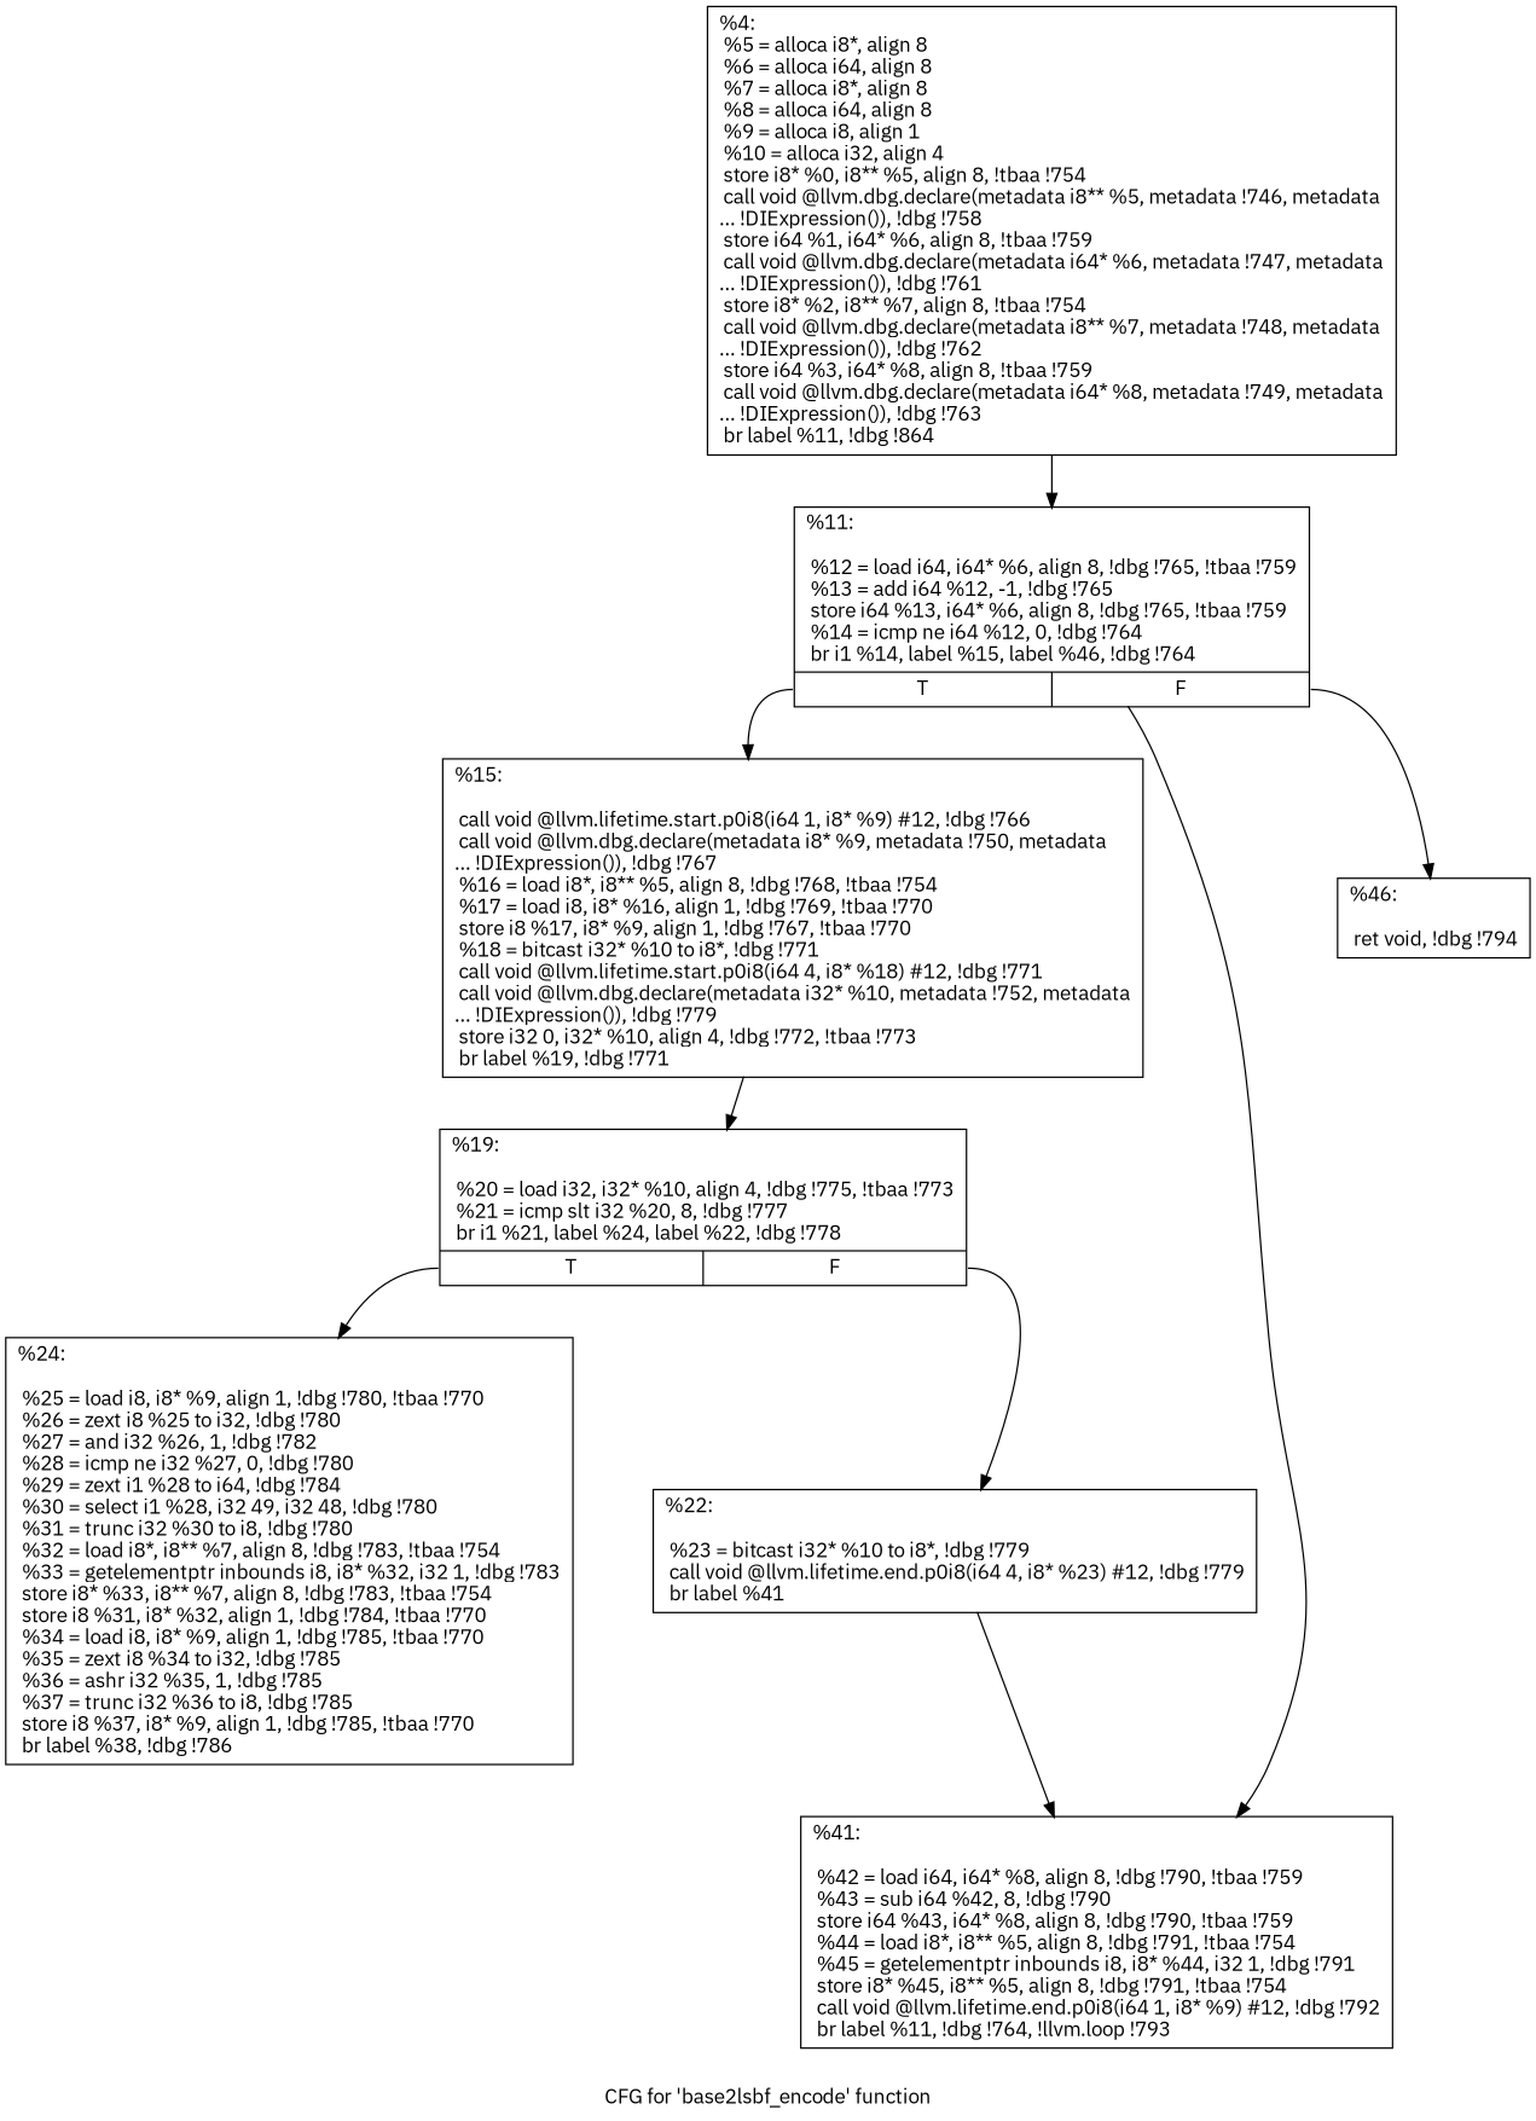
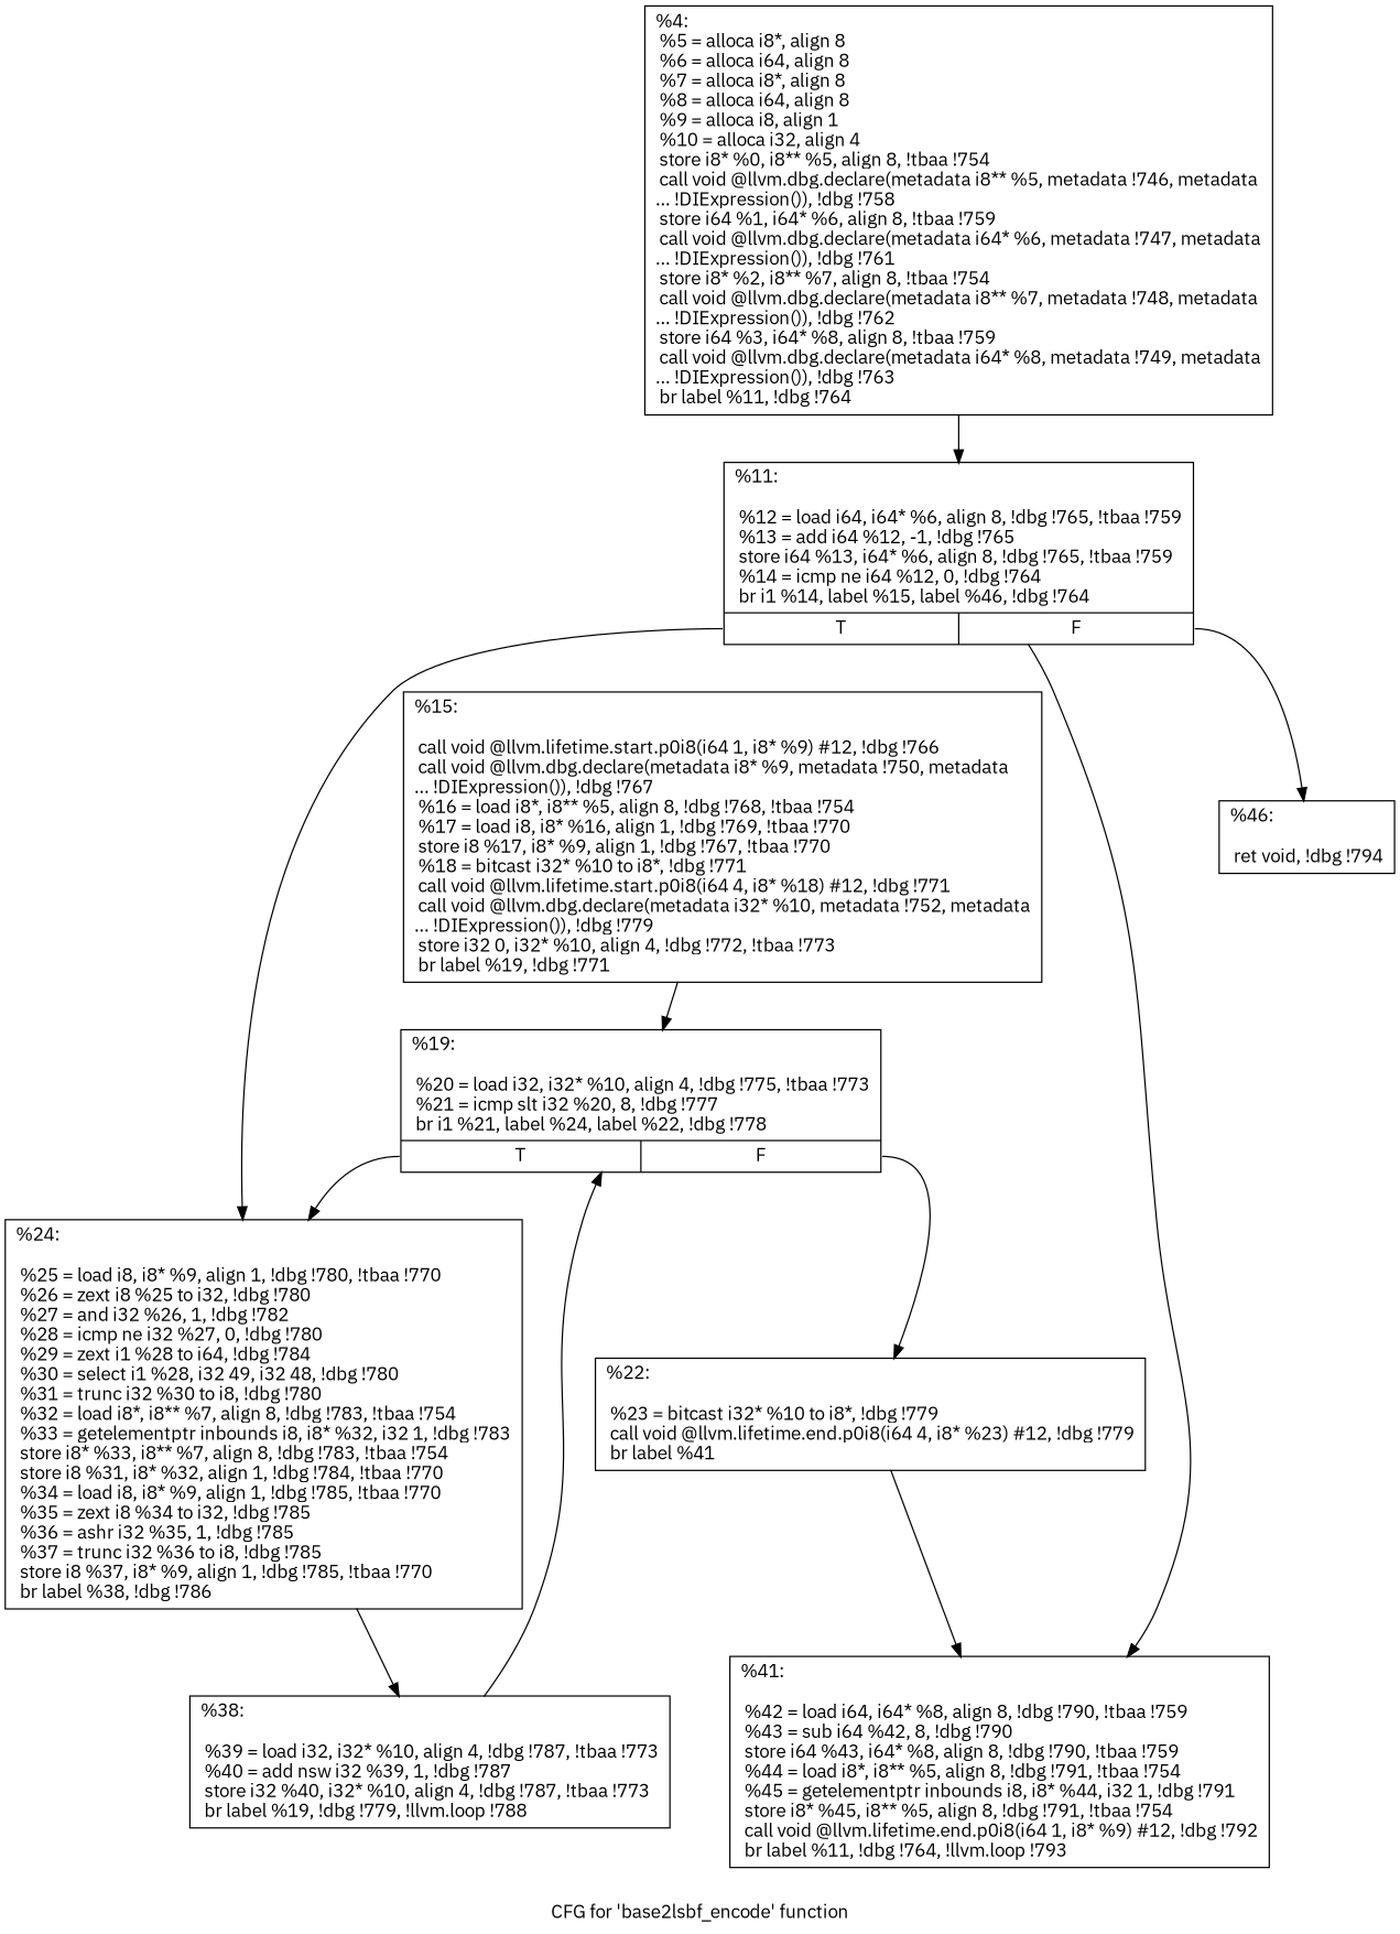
  digraph {
    fontname="IBM Plex Sans"
    label="CFG for 'base2lsbf_encode' function"
    node [fontname="IBM Plex Sans" shape=record]
    edge [fontname="IBM Plex Sans"]
-   n1 [label="{%4:\l  %5 = alloca i8*, align 8\l  %6 = alloca i64, align 8\l  %7 = alloca i8*, align 8\l  %8 = alloca i64, align 8\l  %9 = alloca i8, align 1\l  %10 = alloca i32, align 4\l  store i8* %0, i8** %5, align 8, !tbaa !754\l  call void @llvm.dbg.declare(metadata i8** %5, metadata !746, metadata\l... !DIExpression()), !dbg !758\l  store i64 %1, i64* %6, align 8, !tbaa !759\l  call void @llvm.dbg.declare(metadata i64* %6, metadata !747, metadata\l... !DIExpression()), !dbg !761\l  store i8* %2, i8** %7, align 8, !tbaa !754\l  call void @llvm.dbg.declare(metadata i8** %7, metadata !748, metadata\l... !DIExpression()), !dbg !762\l  store i64 %3, i64* %8, align 8, !tbaa !759\l  call void @llvm.dbg.declare(metadata i64* %8, metadata !749, metadata\l... !DIExpression()), !dbg !763\l  br label %11, !dbg !864\l}"]
+   n1 [label="{%4:\l  %5 = alloca i8*, align 8\l  %6 = alloca i64, align 8\l  %7 = alloca i8*, align 8\l  %8 = alloca i64, align 8\l  %9 = alloca i8, align 1\l  %10 = alloca i32, align 4\l  store i8* %0, i8** %5, align 8, !tbaa !754\l  call void @llvm.dbg.declare(metadata i8** %5, metadata !746, metadata\l... !DIExpression()), !dbg !758\l  store i64 %1, i64* %6, align 8, !tbaa !759\l  call void @llvm.dbg.declare(metadata i64* %6, metadata !747, metadata\l... !DIExpression()), !dbg !761\l  store i8* %2, i8** %7, align 8, !tbaa !754\l  call void @llvm.dbg.declare(metadata i8** %7, metadata !748, metadata\l... !DIExpression()), !dbg !762\l  store i64 %3, i64* %8, align 8, !tbaa !759\l  call void @llvm.dbg.declare(metadata i64* %8, metadata !749, metadata\l... !DIExpression()), !dbg !763\l  br label %11, !dbg !764\l}"]
    n2 [label="{%11:\l\l  %12 = load i64, i64* %6, align 8, !dbg !765, !tbaa !759\l  %13 = add i64 %12, -1, !dbg !765\l  store i64 %13, i64* %6, align 8, !dbg !765, !tbaa !759\l  %14 = icmp ne i64 %12, 0, !dbg !764\l  br i1 %14, label %15, label %46, !dbg !764\l|{<s0>T|<s1>F}}"]
    n3 [label="{%15:\l\l  call void @llvm.lifetime.start.p0i8(i64 1, i8* %9) #12, !dbg !766\l  call void @llvm.dbg.declare(metadata i8* %9, metadata !750, metadata\l... !DIExpression()), !dbg !767\l  %16 = load i8*, i8** %5, align 8, !dbg !768, !tbaa !754\l  %17 = load i8, i8* %16, align 1, !dbg !769, !tbaa !770\l  store i8 %17, i8* %9, align 1, !dbg !767, !tbaa !770\l  %18 = bitcast i32* %10 to i8*, !dbg !771\l  call void @llvm.lifetime.start.p0i8(i64 4, i8* %18) #12, !dbg !771\l  call void @llvm.dbg.declare(metadata i32* %10, metadata !752, metadata\l... !DIExpression()), !dbg !779\l  store i32 0, i32* %10, align 4, !dbg !772, !tbaa !773\l  br label %19, !dbg !771\l}"]
    n4 [label="{%46:\l\l  ret void, !dbg !794\l}"]
    n5 [label="{%41:\l\l  %42 = load i64, i64* %8, align 8, !dbg !790, !tbaa !759\l  %43 = sub i64 %42, 8, !dbg !790\l  store i64 %43, i64* %8, align 8, !dbg !790, !tbaa !759\l  %44 = load i8*, i8** %5, align 8, !dbg !791, !tbaa !754\l  %45 = getelementptr inbounds i8, i8* %44, i32 1, !dbg !791\l  store i8* %45, i8** %5, align 8, !dbg !791, !tbaa !754\l  call void @llvm.lifetime.end.p0i8(i64 1, i8* %9) #12, !dbg !792\l  br label %11, !dbg !764, !llvm.loop !793\l}"]
    n6 [label="{%19:\l\l  %20 = load i32, i32* %10, align 4, !dbg !775, !tbaa !773\l  %21 = icmp slt i32 %20, 8, !dbg !777\l  br i1 %21, label %24, label %22, !dbg !778\l|{<s0>T|<s1>F}}"]
    n7 [label="{%24:\l\l  %25 = load i8, i8* %9, align 1, !dbg !780, !tbaa !770\l  %26 = zext i8 %25 to i32, !dbg !780\l  %27 = and i32 %26, 1, !dbg !782\l  %28 = icmp ne i32 %27, 0, !dbg !780\l  %29 = zext i1 %28 to i64, !dbg !784\l  %30 = select i1 %28, i32 49, i32 48, !dbg !780\l  %31 = trunc i32 %30 to i8, !dbg !780\l  %32 = load i8*, i8** %7, align 8, !dbg !783, !tbaa !754\l  %33 = getelementptr inbounds i8, i8* %32, i32 1, !dbg !783\l  store i8* %33, i8** %7, align 8, !dbg !783, !tbaa !754\l  store i8 %31, i8* %32, align 1, !dbg !784, !tbaa !770\l  %34 = load i8, i8* %9, align 1, !dbg !785, !tbaa !770\l  %35 = zext i8 %34 to i32, !dbg !785\l  %36 = ashr i32 %35, 1, !dbg !785\l  %37 = trunc i32 %36 to i8, !dbg !785\l  store i8 %37, i8* %9, align 1, !dbg !785, !tbaa !770\l  br label %38, !dbg !786\l}"]
    n8 [label="{%22:\l\l  %23 = bitcast i32* %10 to i8*, !dbg !779\l  call void @llvm.lifetime.end.p0i8(i64 4, i8* %23) #12, !dbg !779\l  br label %41\l}"]
+   n9 [label="{%38:\l\l  %39 = load i32, i32* %10, align 4, !dbg !787, !tbaa !773\l  %40 = add nsw i32 %39, 1, !dbg !787\l  store i32 %40, i32* %10, align 4, !dbg !787, !tbaa !773\l  br label %19, !dbg !779, !llvm.loop !788\l}"]
    n1 -> n2
-   n2 -> n3 [tailport=s0]
+   n2 -> n7 [tailport=s0]
    n2 -> n4 [tailport=s1]
    n2 -> n5
    n3 -> n6
    n6 -> n7 [tailport=s0]
    n6 -> n8 [tailport=s1]
+   n7 -> n9
    n8 -> n5
+   n9 -> n6
  }
